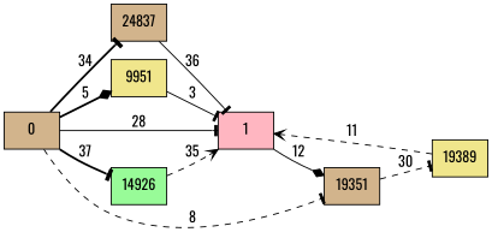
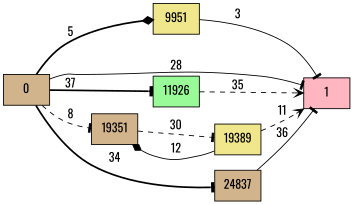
  digraph {
    fontname=Oswald
    rankdir=LR
    node [fillcolor=tan fontname=Oswald shape=rectangle style=filled]
    edge [arrowhead=tee fontname=Oswald style=solid]
    9951 [fillcolor=khaki]
    1 [fillcolor=lightpink]
-   14926 [fillcolor=palegreen]
+   14926 [fillcolor=palegreen label=11926]
    19389 [fillcolor=khaki]
    19351
    24837
    0
    9951 -> 1 [label=3]
    14926 -> 1 [arrowhead=vee label=35 style=dashed]
    19389 -> 1 [arrowhead=vee label=11 style=dashed]
-   1 -> 19351 [arrowhead=diamond label=12]
+   19389 -> 19351 [arrowhead=diamond label=12]
    19351 -> 19389 [label=30 style=dashed]
    24837 -> 1 [label=36]
    0 -> 9951 [arrowhead=diamond label=5 style=bold]
    0 -> 1 [label=28]
    0 -> 14926 [label=37 style=bold]
    0 -> 19351 [label=8 style=dashed]
    0 -> 24837 [label=34 style=bold]
  }
